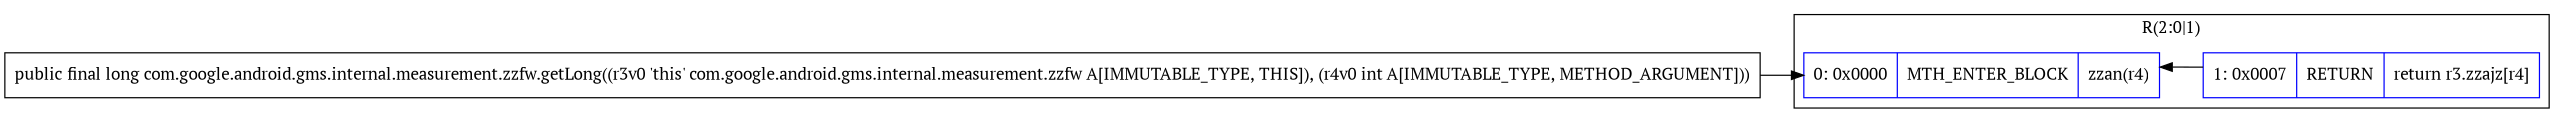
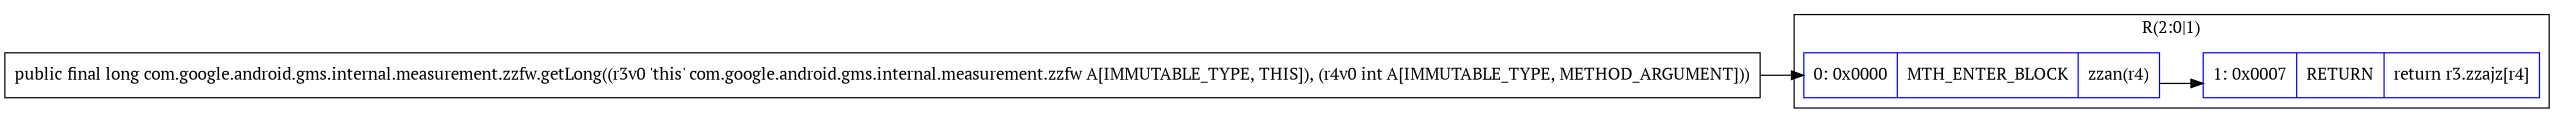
  digraph {
    rankdir=LR
    fontname="PT Serif"
    node [color=blue shape=record fontname="PT Serif"]
    edge [fontname="PT Serif"]
    n1 [label="{0\:\ 0x0000|MTH_ENTER_BLOCK\l|zzan(r4)\l}"]
    n2 [label="{1\:\ 0x0007|RETURN\l|return r3.zzajz[r4]\l}"]
    n3 [label="{public final long com.google.android.gms.internal.measurement.zzfw.getLong((r3v0 'this' com.google.android.gms.internal.measurement.zzfw A[IMMUTABLE_TYPE, THIS]), (r4v0 int A[IMMUTABLE_TYPE, METHOD_ARGUMENT])) }" color=""]
    subgraph cluster_1 {
      label="R(2:0|1)"
      n1
      n2
    }
-   n2 -> n1
+   n1 -> n2
    n3 -> n1
  }
